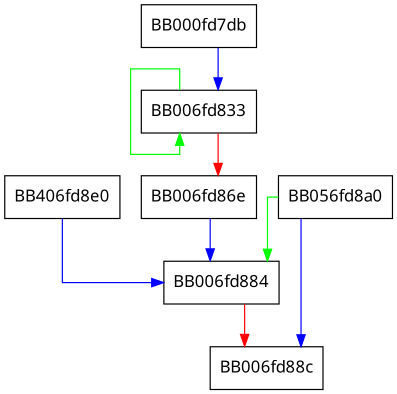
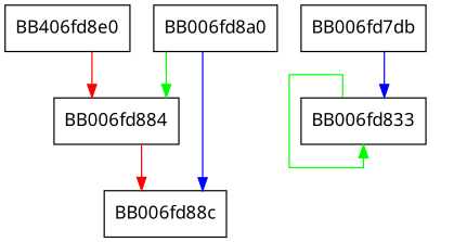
  digraph {
    fontname="Noto Sans"
    splines=ortho
    node [fontname="Noto Sans" shape=box]
    edge [color=blue fontname="Noto Sans"]
    n1 [label=BB406fd8e0]
    BB006fd884
    n3 [label=BB006fd833]
-   BB006fd7db [label=BB000fd7db]
+   BB006fd7db
    BB006fd88c
-   BB006fd86e
-   BB006fd8a0 [label=BB056fd8a0]
-   n1 -> BB006fd884
+   BB006fd8a0
+   n1 -> BB006fd884 [color=red]
    BB006fd884 -> BB006fd88c [color=red]
    n3 -> n3 [color=green]
-   n3 -> BB006fd86e [color=red]
    BB006fd7db -> n3
-   BB006fd86e -> BB006fd884
    BB006fd8a0 -> BB006fd884 [color=green]
    BB006fd8a0 -> BB006fd88c
  }
